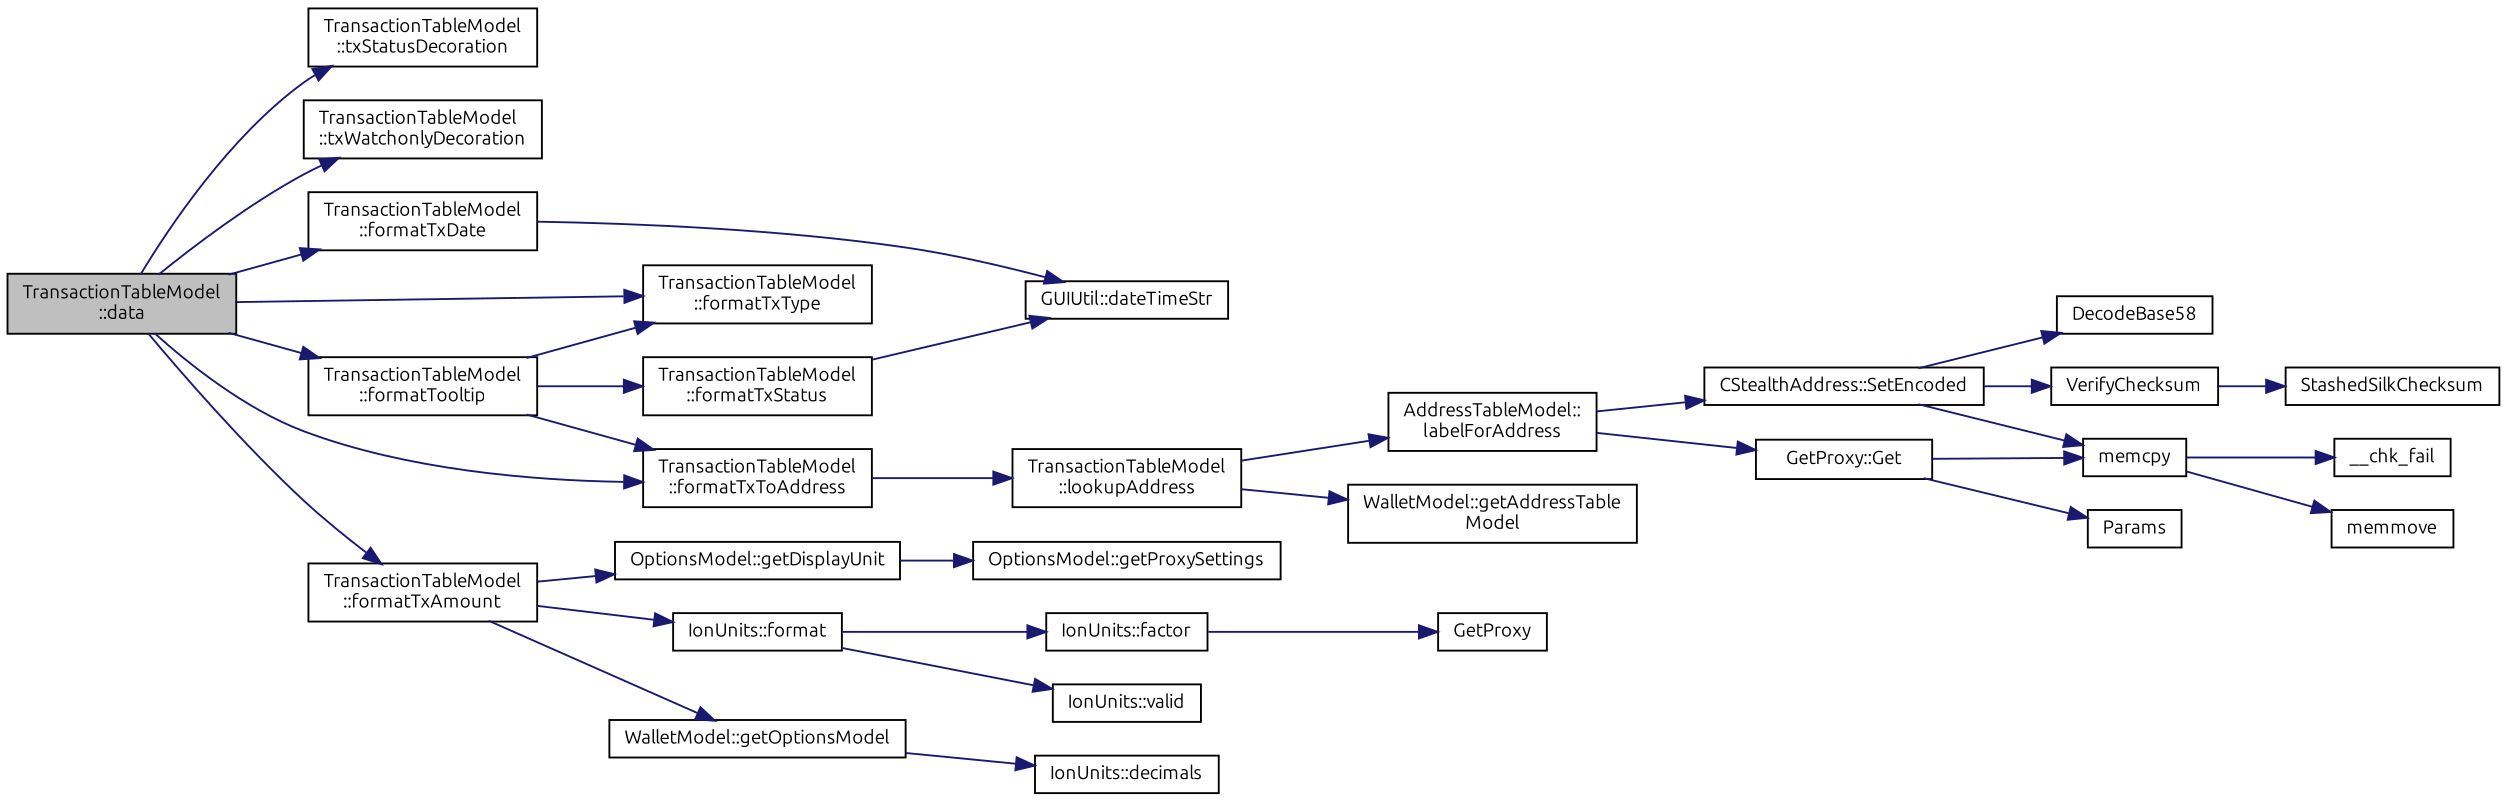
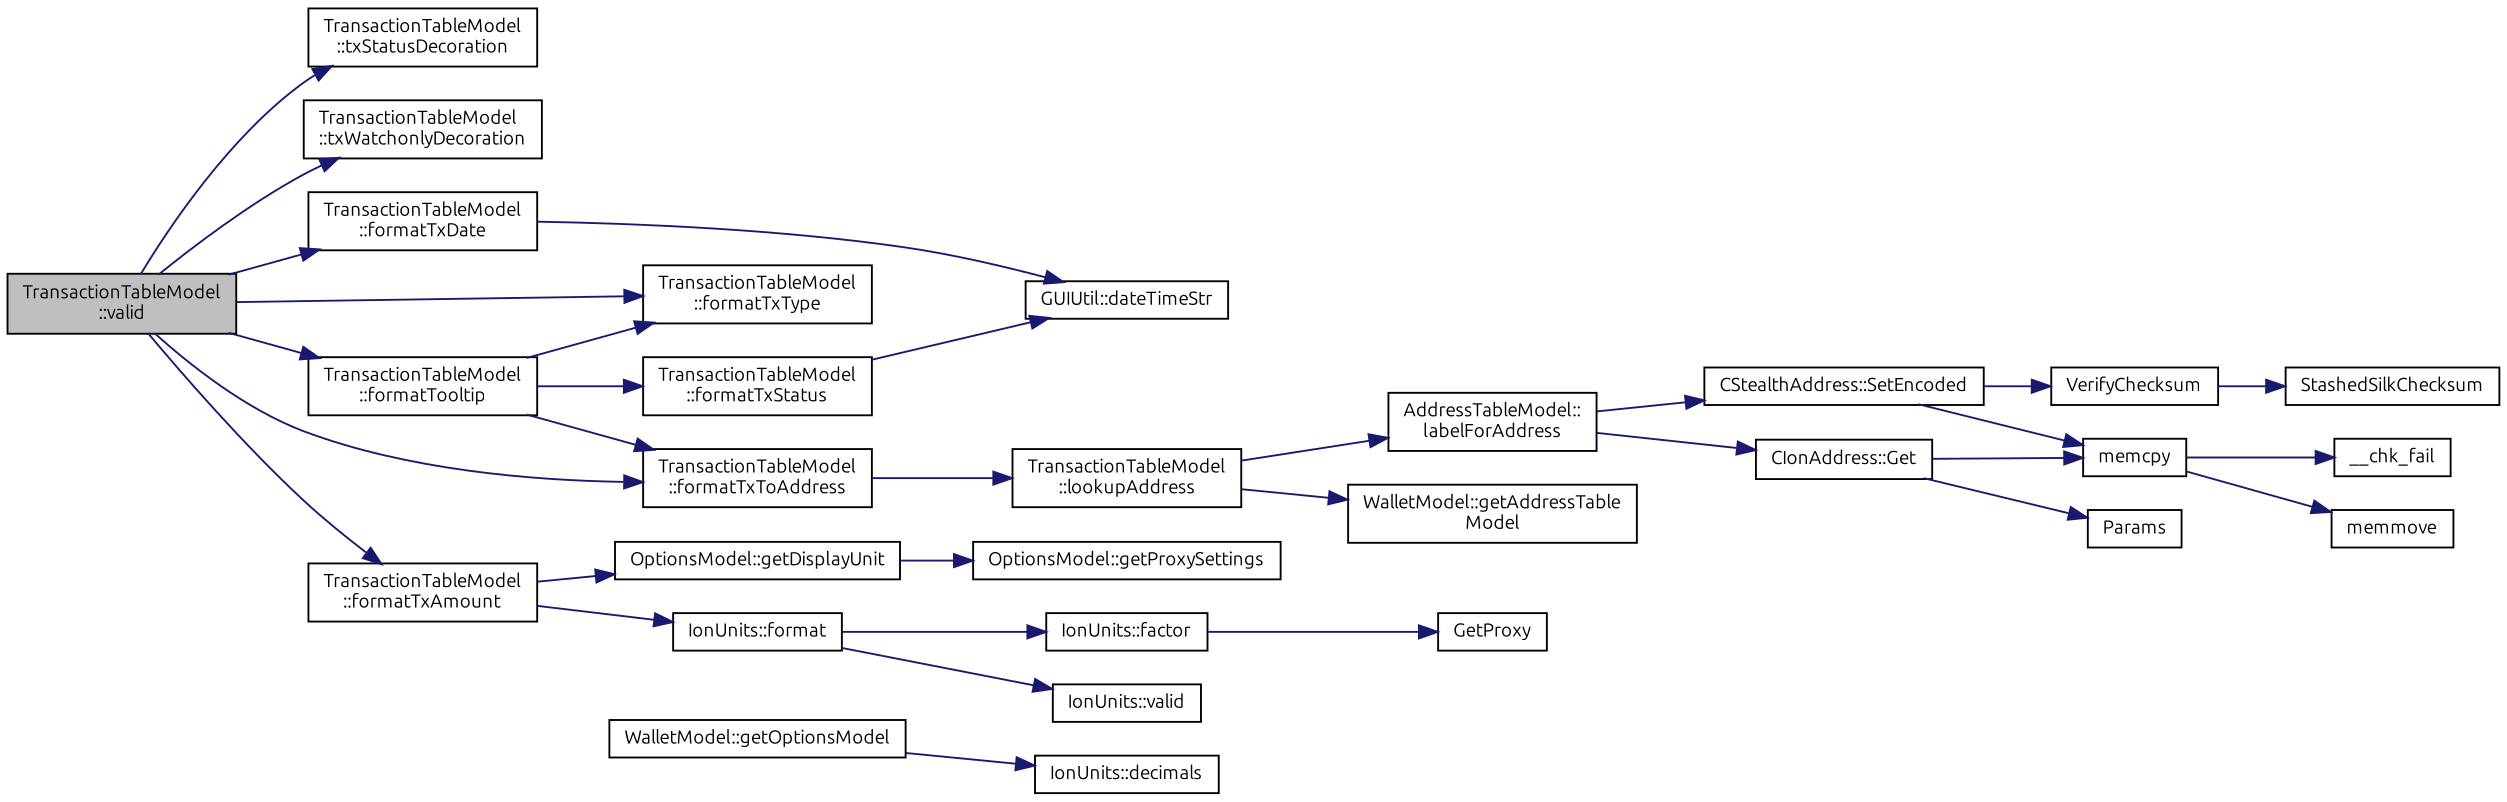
  digraph {
    fontname=Ubuntu
    rankdir=LR
    node [color=black fillcolor=white fontname=Ubuntu fontsize=10 shape=record style=filled]
    edge [color=midnightblue fontname=Ubuntu fontsize=10 labelfontname=Helvetica labelfontsize=10 style=solid]
-   n1 [fillcolor=grey75 fontcolor=black height=0.2 label="TransactionTableModel\l::data" width=0.4]
+   n1 [fillcolor=grey75 fontcolor=black height=0.2 label="TransactionTableModel\l::valid" width=0.4]
    n2 [height=0.2 label="TransactionTableModel\l::txStatusDecoration" width=0.4]
    n3 [height=0.2 label="TransactionTableModel\l::txWatchonlyDecoration" width=0.4]
    n4 [height=0.2 label="TransactionTableModel\l::formatTxDate" width=0.4]
    n5 [height=0.2 label="TransactionTableModel\l::formatTxType" width=0.4]
    n6 [height=0.2 label="TransactionTableModel\l::formatTxToAddress" width=0.4]
    n7 [height=0.2 label="TransactionTableModel\l::formatTxAmount" width=0.4]
    n8 [height=0.2 label="TransactionTableModel\l::formatTooltip" width=0.4]
    n9 [height=0.2 label="GUIUtil::dateTimeStr" width=0.4]
    n10 [height=0.2 label="TransactionTableModel\l::lookupAddress" width=0.4]
    n11 [height=0.2 label="IonUnits::format" width=0.4]
    n12 [height=0.2 label="WalletModel::getOptionsModel" width=0.4]
    n13 [height=0.2 label="OptionsModel::getDisplayUnit" width=0.4]
    n14 [height=0.2 label="TransactionTableModel\l::formatTxStatus" width=0.4]
    n15 [height=0.2 label="WalletModel::getAddressTable\lModel" width=0.4]
    n16 [height=0.2 label="AddressTableModel::\llabelForAddress" width=0.4]
    n17 [height=0.2 label="CStealthAddress::SetEncoded" width=0.4]
-   n18 [height=0.2 label="GetProxy::Get" width=0.4]
-   n19 [height=0.2 label=DecodeBase58 width=0.4]
+   n18 [height=0.2 label="CIonAddress::Get" width=0.4]
    n20 [height=0.2 label=VerifyChecksum width=0.4]
    n21 [height=0.2 label=memcpy width=0.4]
    n22 [height=0.2 label=Params width=0.4]
    n23 [height=0.2 label=StashedSilkChecksum width=0.4]
    n24 [height=0.2 label=memmove width=0.4]
    n25 [height=0.2 label=__chk_fail width=0.4]
    n26 [height=0.2 label="IonUnits::valid" width=0.4]
    n27 [height=0.2 label="IonUnits::factor" width=0.4]
    n28 [height=0.2 label="IonUnits::decimals" width=0.4]
    n29 [height=0.2 label="OptionsModel::getProxySettings" width=0.4]
    n30 [height=0.2 label=GetProxy width=0.4]
    n1 -> n2
    n1 -> n3
    n1 -> n4
    n1 -> n5
    n1 -> n6
    n1 -> n7
    n1 -> n8
    n4 -> n9
    n6 -> n10
    n7 -> n11
-   n7 -> n12
    n7 -> n13
    n8 -> n5
    n8 -> n6
    n8 -> n14
    n10 -> n15
    n10 -> n16
    n11 -> n26
    n11 -> n27
    n12 -> n28
    n13 -> n29
    n14 -> n9
    n16 -> n17
    n16 -> n18
-   n17 -> n19
    n17 -> n20
    n17 -> n21
    n18 -> n21
    n18 -> n22
    n20 -> n23
    n21 -> n24
    n21 -> n25
    n27 -> n30
  }
